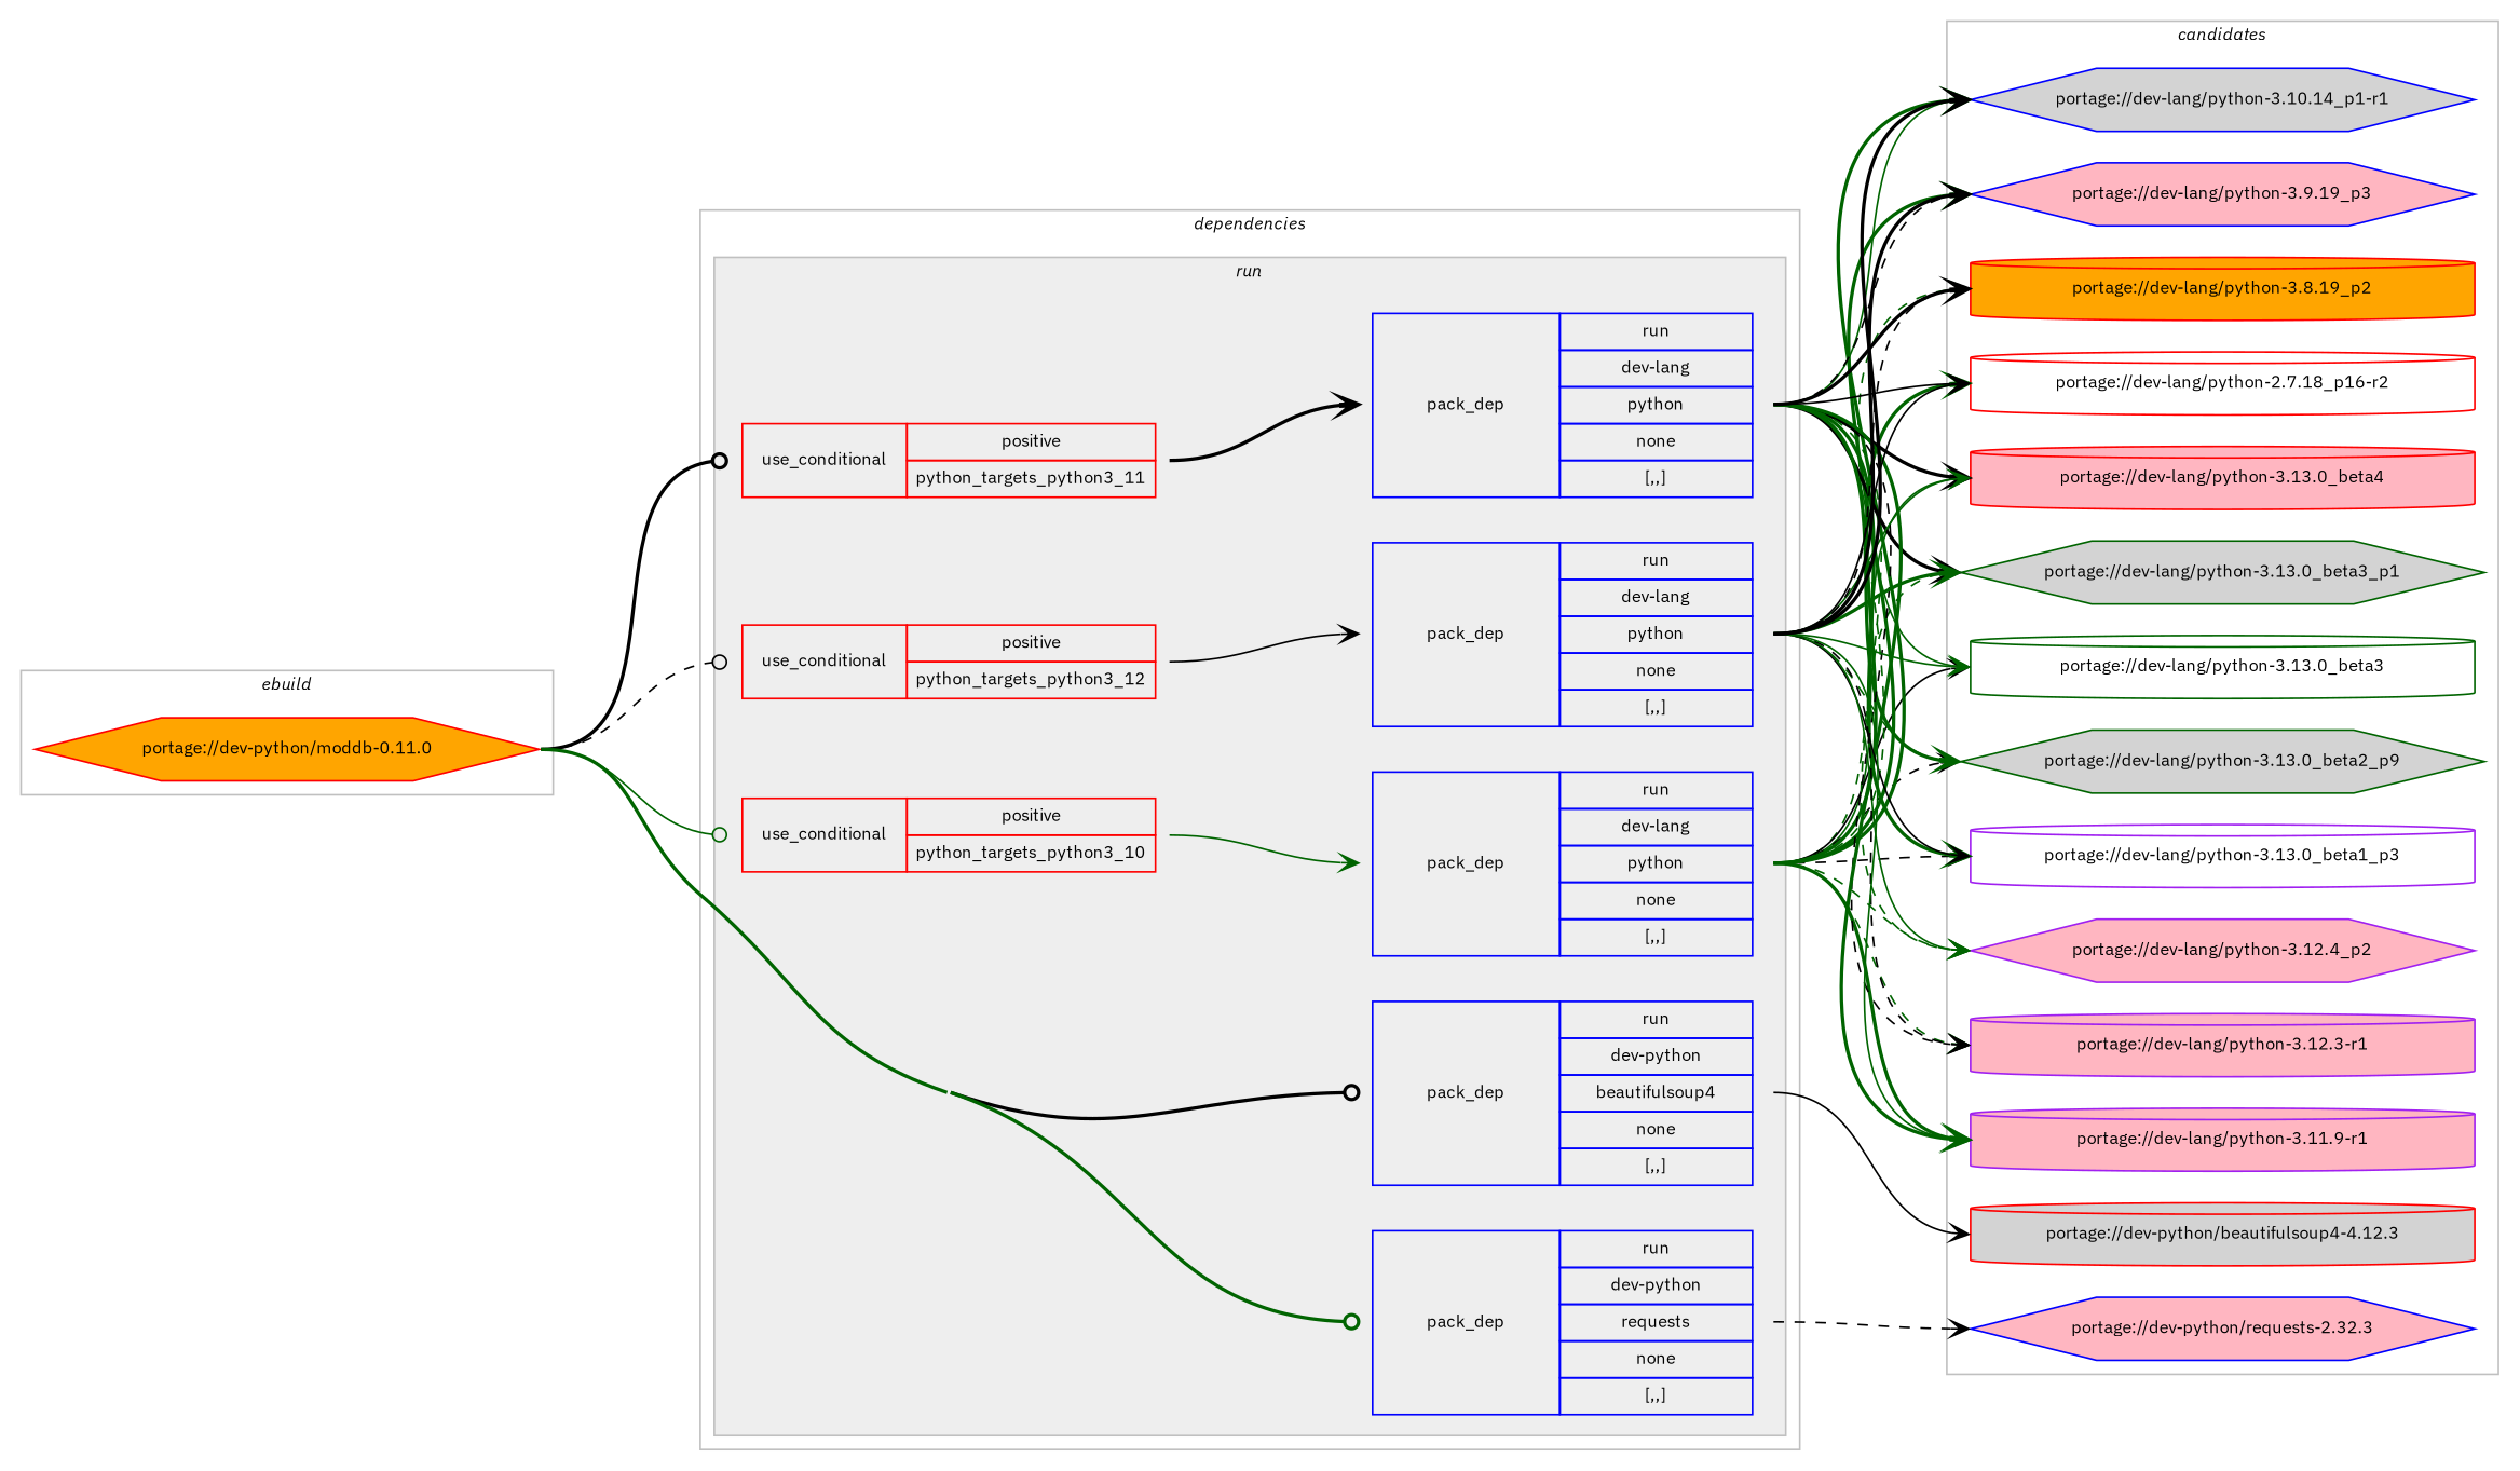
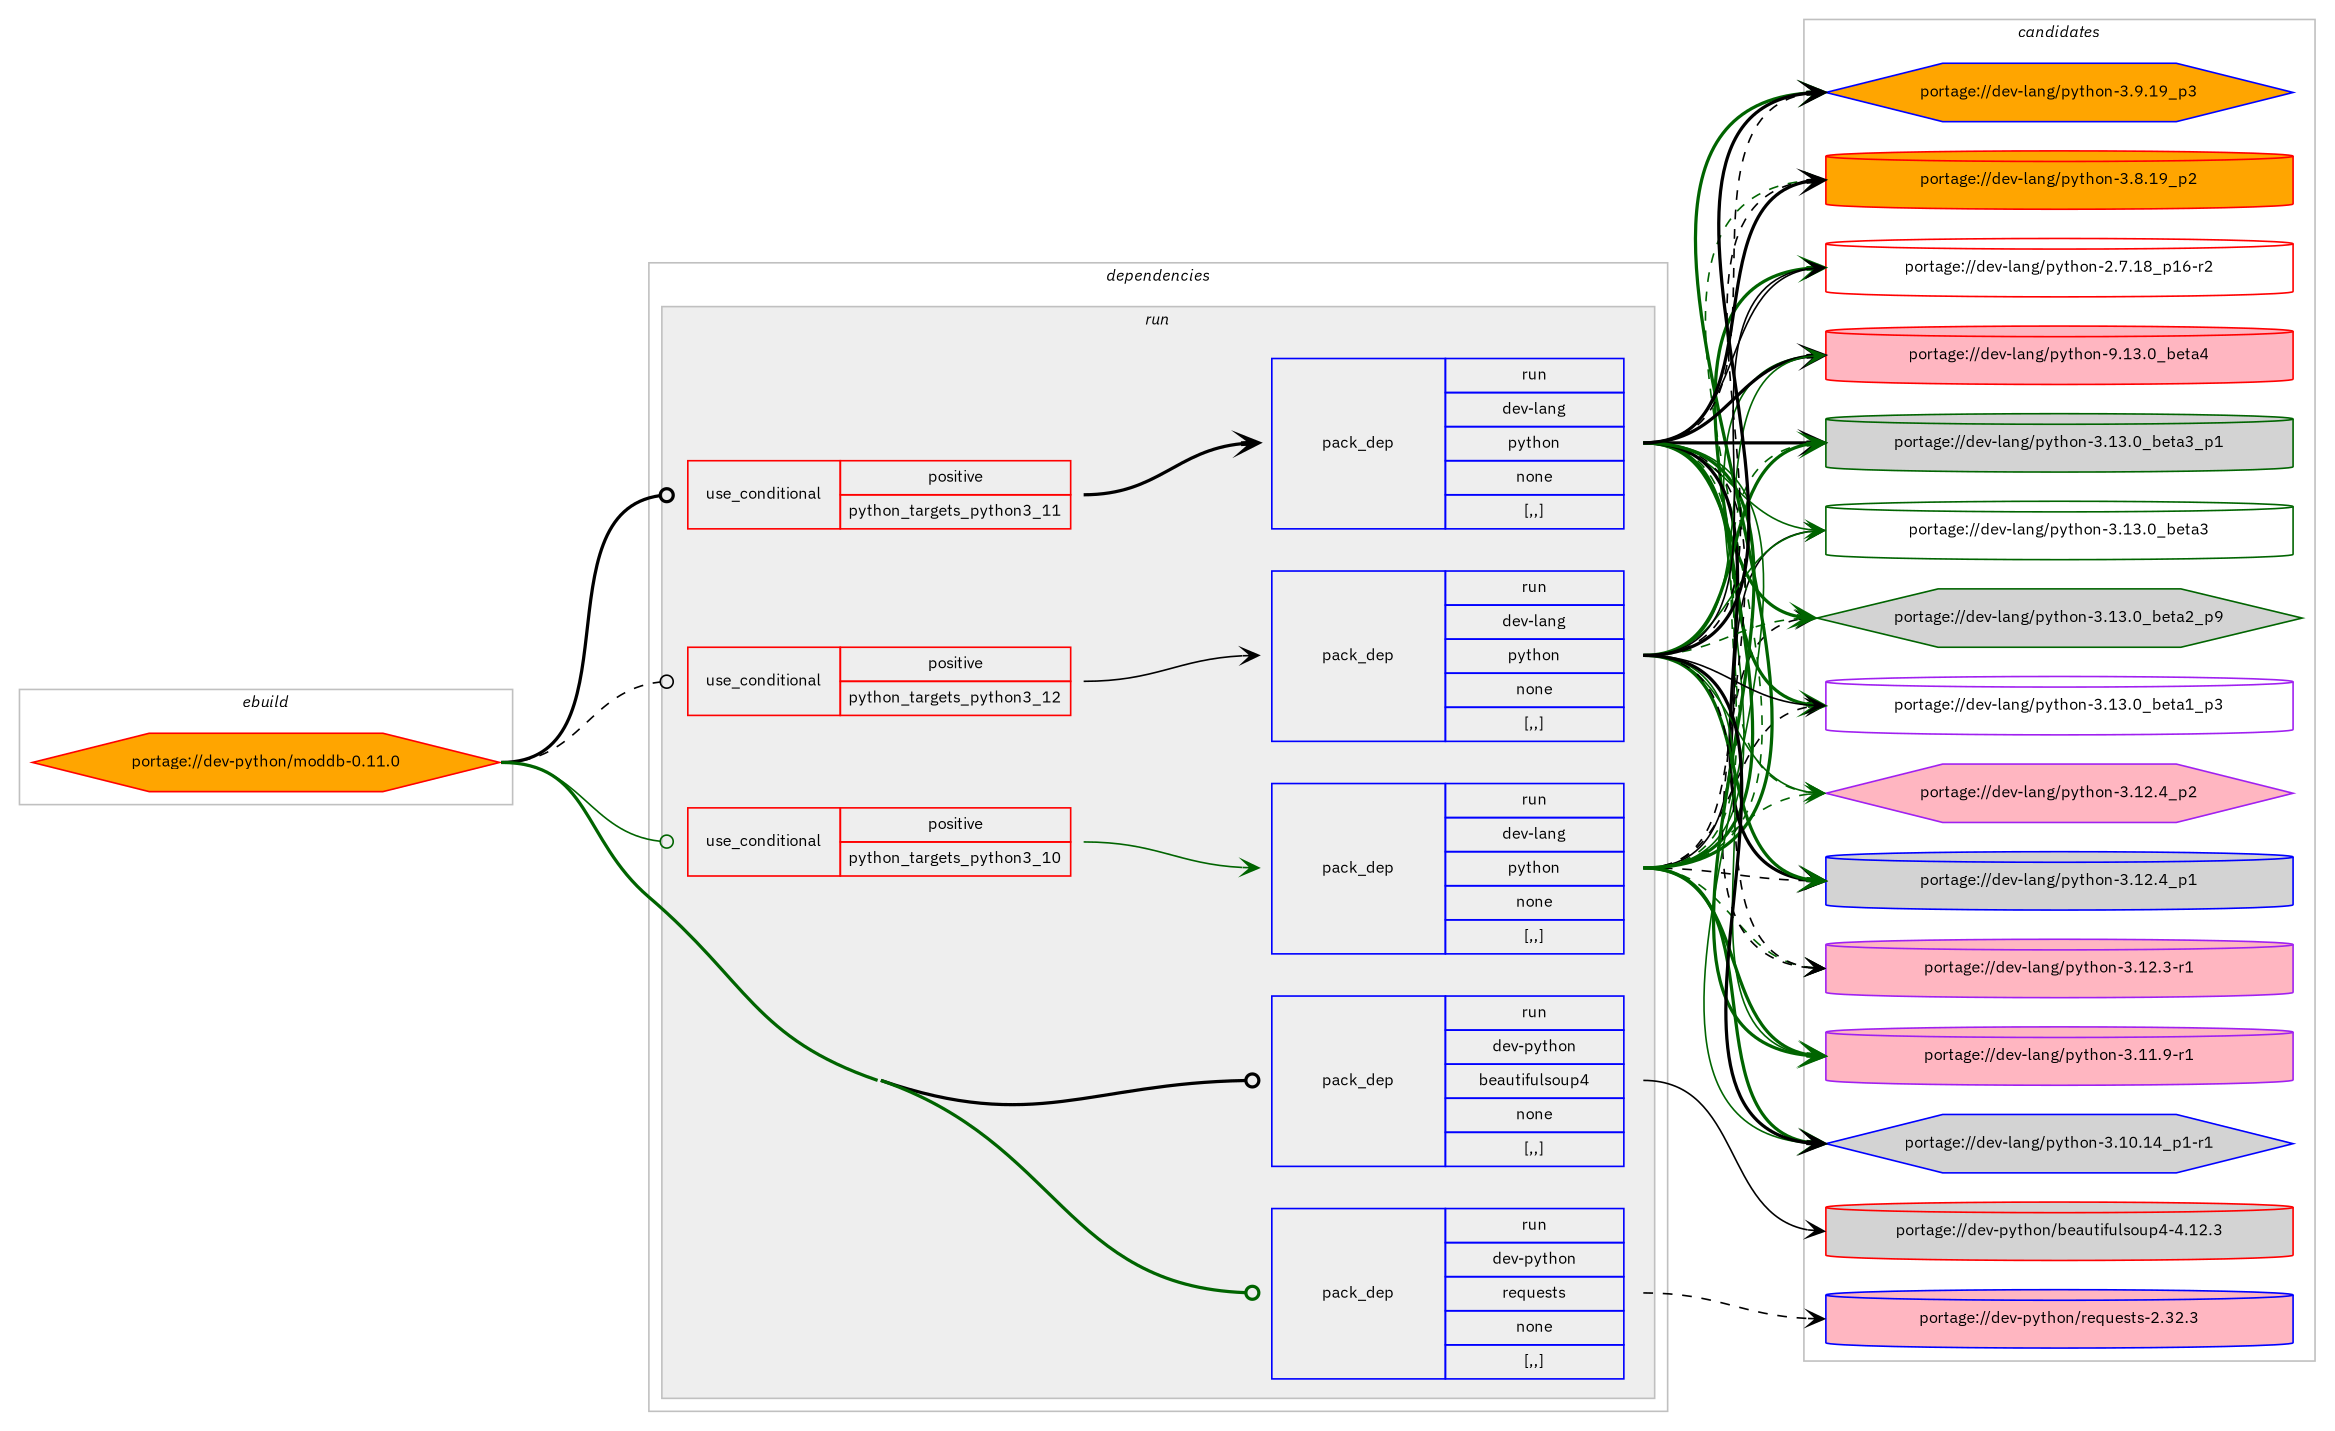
  digraph {
    compound=true
    concentrate=true
    fontname="IBM Plex Sans"
    fontsize=10
    newrank=true
    rankdir=LR
    ranksep=1.5
    node [color=blue fontname="IBM Plex Sans" fontsize=10 shape=cylinder style=filled]
    edge [arrowhead=vee color=darkgreen fontname="IBM Plex Sans" headport=w style=bold tailport=e weight=100]
    n1 [color=red fillcolor=orange label="portage://dev-python/moddb-0.11.0" shape=hexagon width=4]
    n2 [label=<<TABLE BORDER="0" CELLBORDER="1" CELLSPACING="0" CELLPADDING="4" WIDTH="220"><TR><TD ROWSPAN="6" CELLPADDING="30">pack_dep</TD></TR><TR><TD WIDTH="110">run</TD></TR><TR><TD>dev-lang</TD></TR><TR><TD>python</TD></TR><TR><TD>none</TD></TR><TR><TD>[,,]</TD></TR></TABLE>> shape=none style=""]
    n3 [color=red label=<<TABLE BORDER="0" CELLBORDER="1" CELLSPACING="0" CELLPADDING="4"><TR><TD ROWSPAN="3" CELLPADDING="10">use_conditional</TD></TR><TR><TD>positive</TD></TR><TR><TD>python_targets_python3_10</TD></TR></TABLE>> shape=none style=""]
    n4 [label=<<TABLE BORDER="0" CELLBORDER="1" CELLSPACING="0" CELLPADDING="4" WIDTH="220"><TR><TD ROWSPAN="6" CELLPADDING="30">pack_dep</TD></TR><TR><TD WIDTH="110">run</TD></TR><TR><TD>dev-lang</TD></TR><TR><TD>python</TD></TR><TR><TD>none</TD></TR><TR><TD>[,,]</TD></TR></TABLE>> shape=none style=""]
    n5 [color=red label=<<TABLE BORDER="0" CELLBORDER="1" CELLSPACING="0" CELLPADDING="4"><TR><TD ROWSPAN="3" CELLPADDING="10">use_conditional</TD></TR><TR><TD>positive</TD></TR><TR><TD>python_targets_python3_11</TD></TR></TABLE>> shape=none style=""]
    n6 [label=<<TABLE BORDER="0" CELLBORDER="1" CELLSPACING="0" CELLPADDING="4" WIDTH="220"><TR><TD ROWSPAN="6" CELLPADDING="30">pack_dep</TD></TR><TR><TD WIDTH="110">run</TD></TR><TR><TD>dev-lang</TD></TR><TR><TD>python</TD></TR><TR><TD>none</TD></TR><TR><TD>[,,]</TD></TR></TABLE>> shape=none style=""]
    n7 [color=red label=<<TABLE BORDER="0" CELLBORDER="1" CELLSPACING="0" CELLPADDING="4"><TR><TD ROWSPAN="3" CELLPADDING="10">use_conditional</TD></TR><TR><TD>positive</TD></TR><TR><TD>python_targets_python3_12</TD></TR></TABLE>> shape=none style=""]
    n8 [label=<<TABLE BORDER="0" CELLBORDER="1" CELLSPACING="0" CELLPADDING="4" WIDTH="220"><TR><TD ROWSPAN="6" CELLPADDING="30">pack_dep</TD></TR><TR><TD WIDTH="110">run</TD></TR><TR><TD>dev-python</TD></TR><TR><TD>beautifulsoup4</TD></TR><TR><TD>none</TD></TR><TR><TD>[,,]</TD></TR></TABLE>> shape=none style=""]
    n9 [label=<<TABLE BORDER="0" CELLBORDER="1" CELLSPACING="0" CELLPADDING="4" WIDTH="220"><TR><TD ROWSPAN="6" CELLPADDING="30">pack_dep</TD></TR><TR><TD WIDTH="110">run</TD></TR><TR><TD>dev-python</TD></TR><TR><TD>requests</TD></TR><TR><TD>none</TD></TR><TR><TD>[,,]</TD></TR></TABLE>> shape=none style=""]
-   n10 [color=red fillcolor=lightpink label="portage://dev-lang/python-3.13.0_beta4" width=4]
-   n11 [color=darkgreen fillcolor=lightgrey label="portage://dev-lang/python-3.13.0_beta3_p1" shape=hexagon width=4]
+   n10 [color=red fillcolor=lightpink label="portage://dev-lang/python-9.13.0_beta4" width=4]
+   n11 [color=darkgreen fillcolor=lightgrey label="portage://dev-lang/python-3.13.0_beta3_p1" width=4]
    n12 [color=darkgreen fillcolor=white label="portage://dev-lang/python-3.13.0_beta3" width=4]
    n13 [color=darkgreen fillcolor=lightgrey label="portage://dev-lang/python-3.13.0_beta2_p9" shape=hexagon width=4]
    n14 [color=purple fillcolor=white label="portage://dev-lang/python-3.13.0_beta1_p3" width=4]
    n15 [color=purple fillcolor=lightpink label="portage://dev-lang/python-3.12.4_p2" shape=hexagon width=4]
+   n16 [fillcolor=lightgrey label="portage://dev-lang/python-3.12.4_p1" width=4]
    n17 [color=purple fillcolor=lightpink label="portage://dev-lang/python-3.12.3-r1" width=4]
    n18 [color=purple fillcolor=lightpink label="portage://dev-lang/python-3.11.9-r1" width=4]
    n19 [fillcolor=lightgrey label="portage://dev-lang/python-3.10.14_p1-r1" shape=hexagon width=4]
-   n20 [fillcolor=lightpink label="portage://dev-lang/python-3.9.19_p3" shape=hexagon width=4]
+   n20 [fillcolor=orange label="portage://dev-lang/python-3.9.19_p3" shape=hexagon width=4]
    n21 [color=red fillcolor=orange label="portage://dev-lang/python-3.8.19_p2" width=4]
    n22 [color=red fillcolor=white label="portage://dev-lang/python-2.7.18_p16-r2" width=4]
    n23 [color=red fillcolor=lightgrey label="portage://dev-python/beautifulsoup4-4.12.3" width=4]
-   n24 [fillcolor=lightpink label="portage://dev-python/requests-2.32.3" shape=hexagon width=4]
+   n24 [fillcolor=lightpink label="portage://dev-python/requests-2.32.3" width=4]
    subgraph cluster_1 {
      color=gray
      label=<<i>dependencies</i>>
      subgraph cluster_2 {
        color=gray
        fillcolor="#eeeeee"
        label=<<i>compile</i>>
        style=filled
      }
      subgraph cluster_3 {
        color=gray
        fillcolor="#eeeeee"
        label=<<i>compile and run</i>>
        style=filled
      }
      subgraph cluster_4 {
        color=gray
        fillcolor="#eeeeee"
        label=<<i>run</i>>
        style=filled
        subgraph sub_5 {
          color=gray
          fillcolor="#eeeeee"
          label=<<i>run</i>>
          style=filled
          n3
          subgraph sub_6 {
            color=gray
            fillcolor="#eeeeee"
            label=<<i>run</i>>
            style=filled
            n2
          }
        }
        subgraph sub_7 {
          color=gray
          fillcolor="#eeeeee"
          label=<<i>run</i>>
          style=filled
          n5
          subgraph sub_8 {
            color=gray
            fillcolor="#eeeeee"
            label=<<i>run</i>>
            style=filled
            n4
          }
        }
        subgraph sub_9 {
          color=gray
          fillcolor="#eeeeee"
          label=<<i>run</i>>
          style=filled
          n7
          subgraph sub_10 {
            color=gray
            fillcolor="#eeeeee"
            label=<<i>run</i>>
            style=filled
            n6
          }
        }
        subgraph sub_11 {
          color=gray
          fillcolor="#eeeeee"
          label=<<i>run</i>>
          style=filled
          n8
        }
        subgraph sub_12 {
          color=gray
          fillcolor="#eeeeee"
          label=<<i>run</i>>
          style=filled
          n9
        }
      }
    }
    subgraph cluster_13 {
      color=gray
      label=<<i>ebuild</i>>
      n1
    }
    subgraph cluster_14 {
      color=gray
      label=<<i>candidates</i>>
      rank=same
      subgraph sub_15 {
        color=black
        label=<<i>candidates</i>>
        nodesep=1
        rank=same
        n10
        n11
        n12
        n13
        n14
        n15
+       n16
        n17
        n18
        n19
        n20
        n21
        n22
      }
      subgraph sub_16 {
        color=black
        label=<<i>candidates</i>>
        nodesep=1
        rank=same
        n10
        n11
        n12
        n13
        n14
        n15
+       n16
        n17
        n18
        n19
        n20
        n21
        n22
      }
      subgraph sub_17 {
        color=black
        label=<<i>candidates</i>>
        nodesep=1
        rank=same
        n10
        n11
        n12
        n13
        n14
        n15
+       n16
        n17
        n18
        n19
        n20
        n21
        n22
      }
      subgraph sub_18 {
        color=black
        label=<<i>candidates</i>>
        nodesep=1
        rank=same
        n23
      }
      subgraph sub_19 {
        color=black
        label=<<i>candidates</i>>
        nodesep=1
        rank=same
        n24
      }
    }
    n1 -> n3 [arrowhead=odot style=solid weight=20]
    n1 -> n5 [arrowhead=odot color=black weight=20]
    n1 -> n7 [arrowhead=odot color=black style=dashed weight=20]
    n1 -> n8 [arrowhead=odot color=black weight=20]
    n1 -> n9 [arrowhead=odot weight=20]
    n2 -> n10 [style=solid]
    n2 -> n11 [style=dashed]
    n2 -> n12 [color=black style=solid]
    n2 -> n13 [color=black style=dashed]
    n2 -> n14 [color=black style=dashed]
    n2 -> n15 [style=dashed]
+   n2 -> n16 [color=black style=dashed]
    n2 -> n17 [style=dashed]
    n2 -> n18
    n2 -> n19
    n2 -> n20
    n2 -> n21 [style=dashed]
    n2 -> n22
    n3 -> n2 [style=solid weight=20]
    n4 -> n10 [color=black]
    n4 -> n11 [color=black]
    n4 -> n12 [style=solid]
    n4 -> n13
    n4 -> n14
    n4 -> n15 [style=dashed]
+   n4 -> n16 [color=black]
    n4 -> n17 [color=black style=dashed]
    n4 -> n18
    n4 -> n19 [style=solid]
    n4 -> n20 [color=black style=dashed]
    n4 -> n21 [color=black]
    n4 -> n22 [color=black style=solid]
    n5 -> n4 [color=black weight=20]
    n6 -> n10 [style=solid]
    n6 -> n11
    n6 -> n12 [style=solid]
    n6 -> n13 [style=dashed]
    n6 -> n14 [color=black style=solid]
    n6 -> n15 [style=solid]
+   n6 -> n16
    n6 -> n17 [color=black style=dashed]
    n6 -> n18 [style=solid]
    n6 -> n19 [color=black]
    n6 -> n20 [color=black]
    n6 -> n21 [color=black style=dashed]
    n6 -> n22 [color=black style=solid]
    n7 -> n6 [color=black style=solid weight=20]
    n8 -> n23 [color=black style=solid]
    n9 -> n24 [color=black style=dashed]
  }
